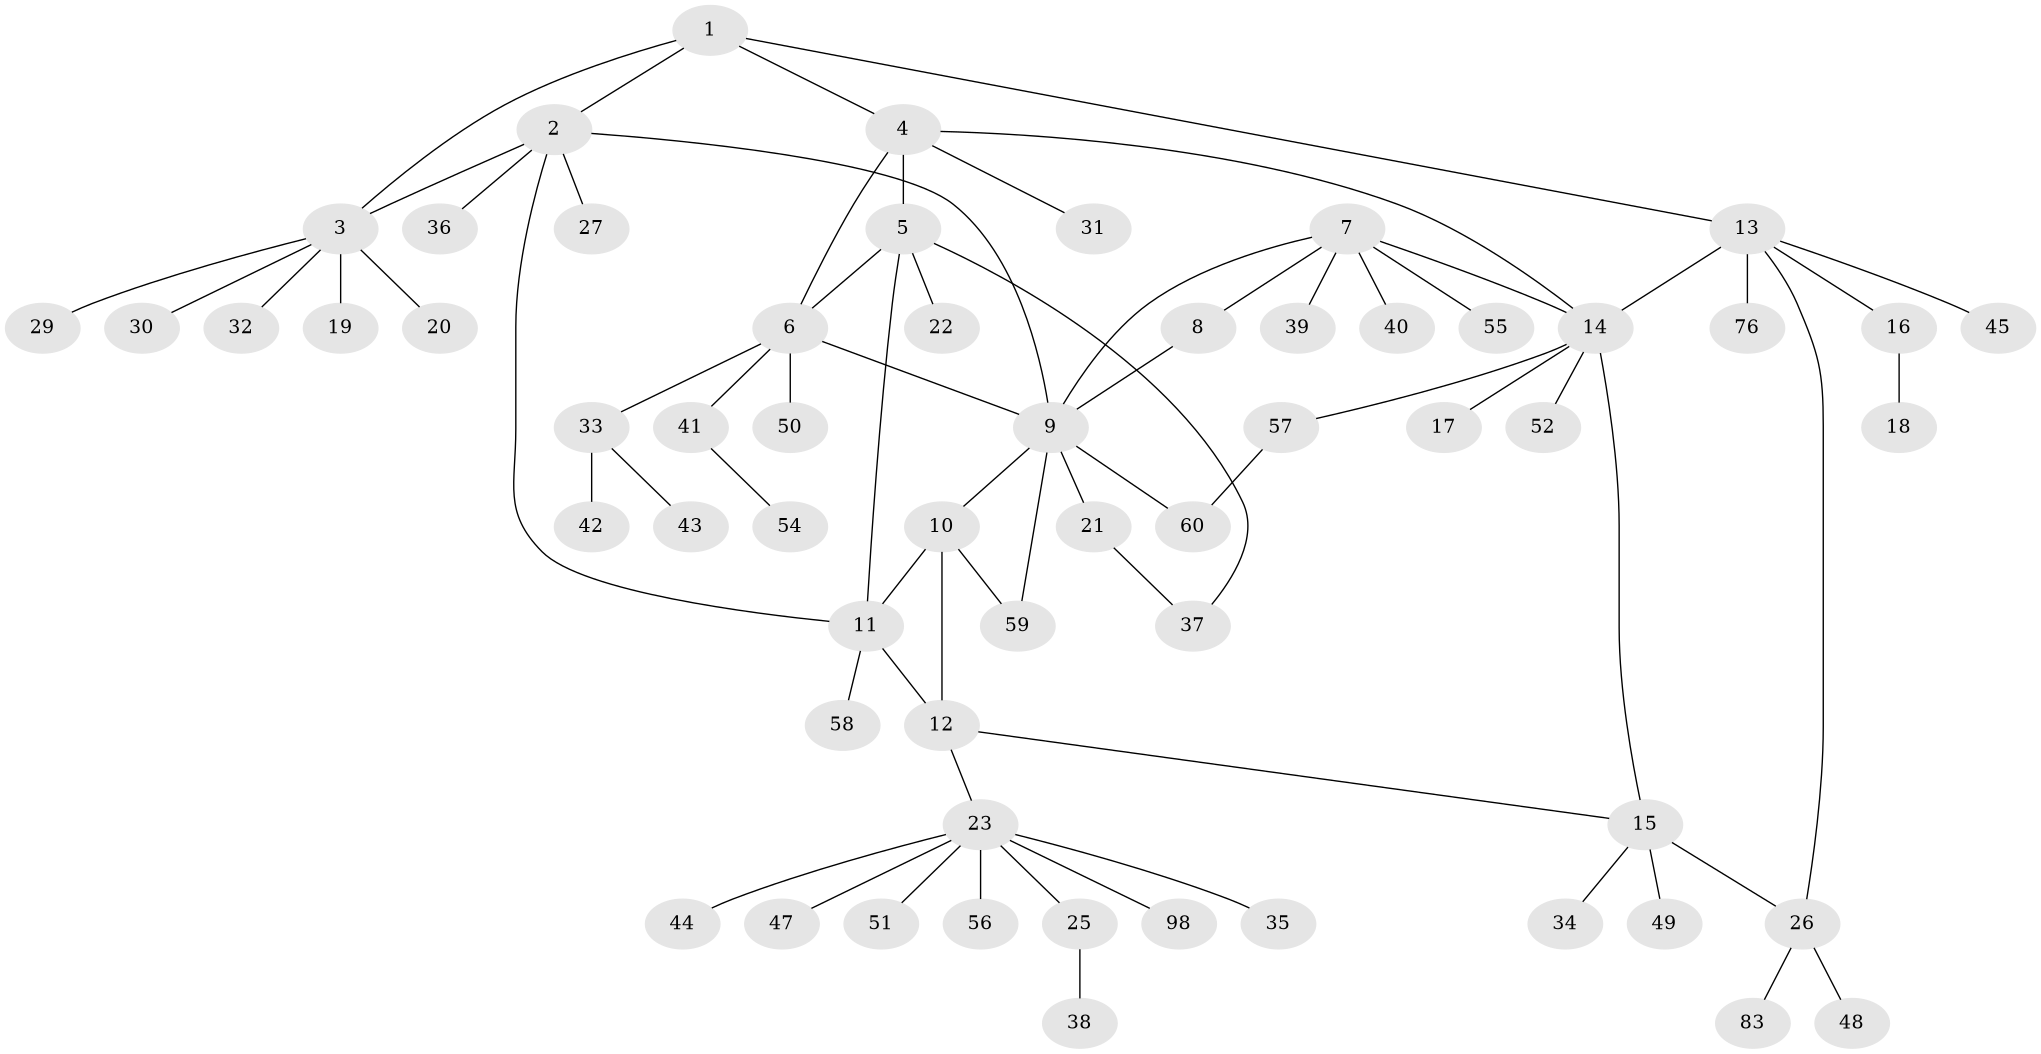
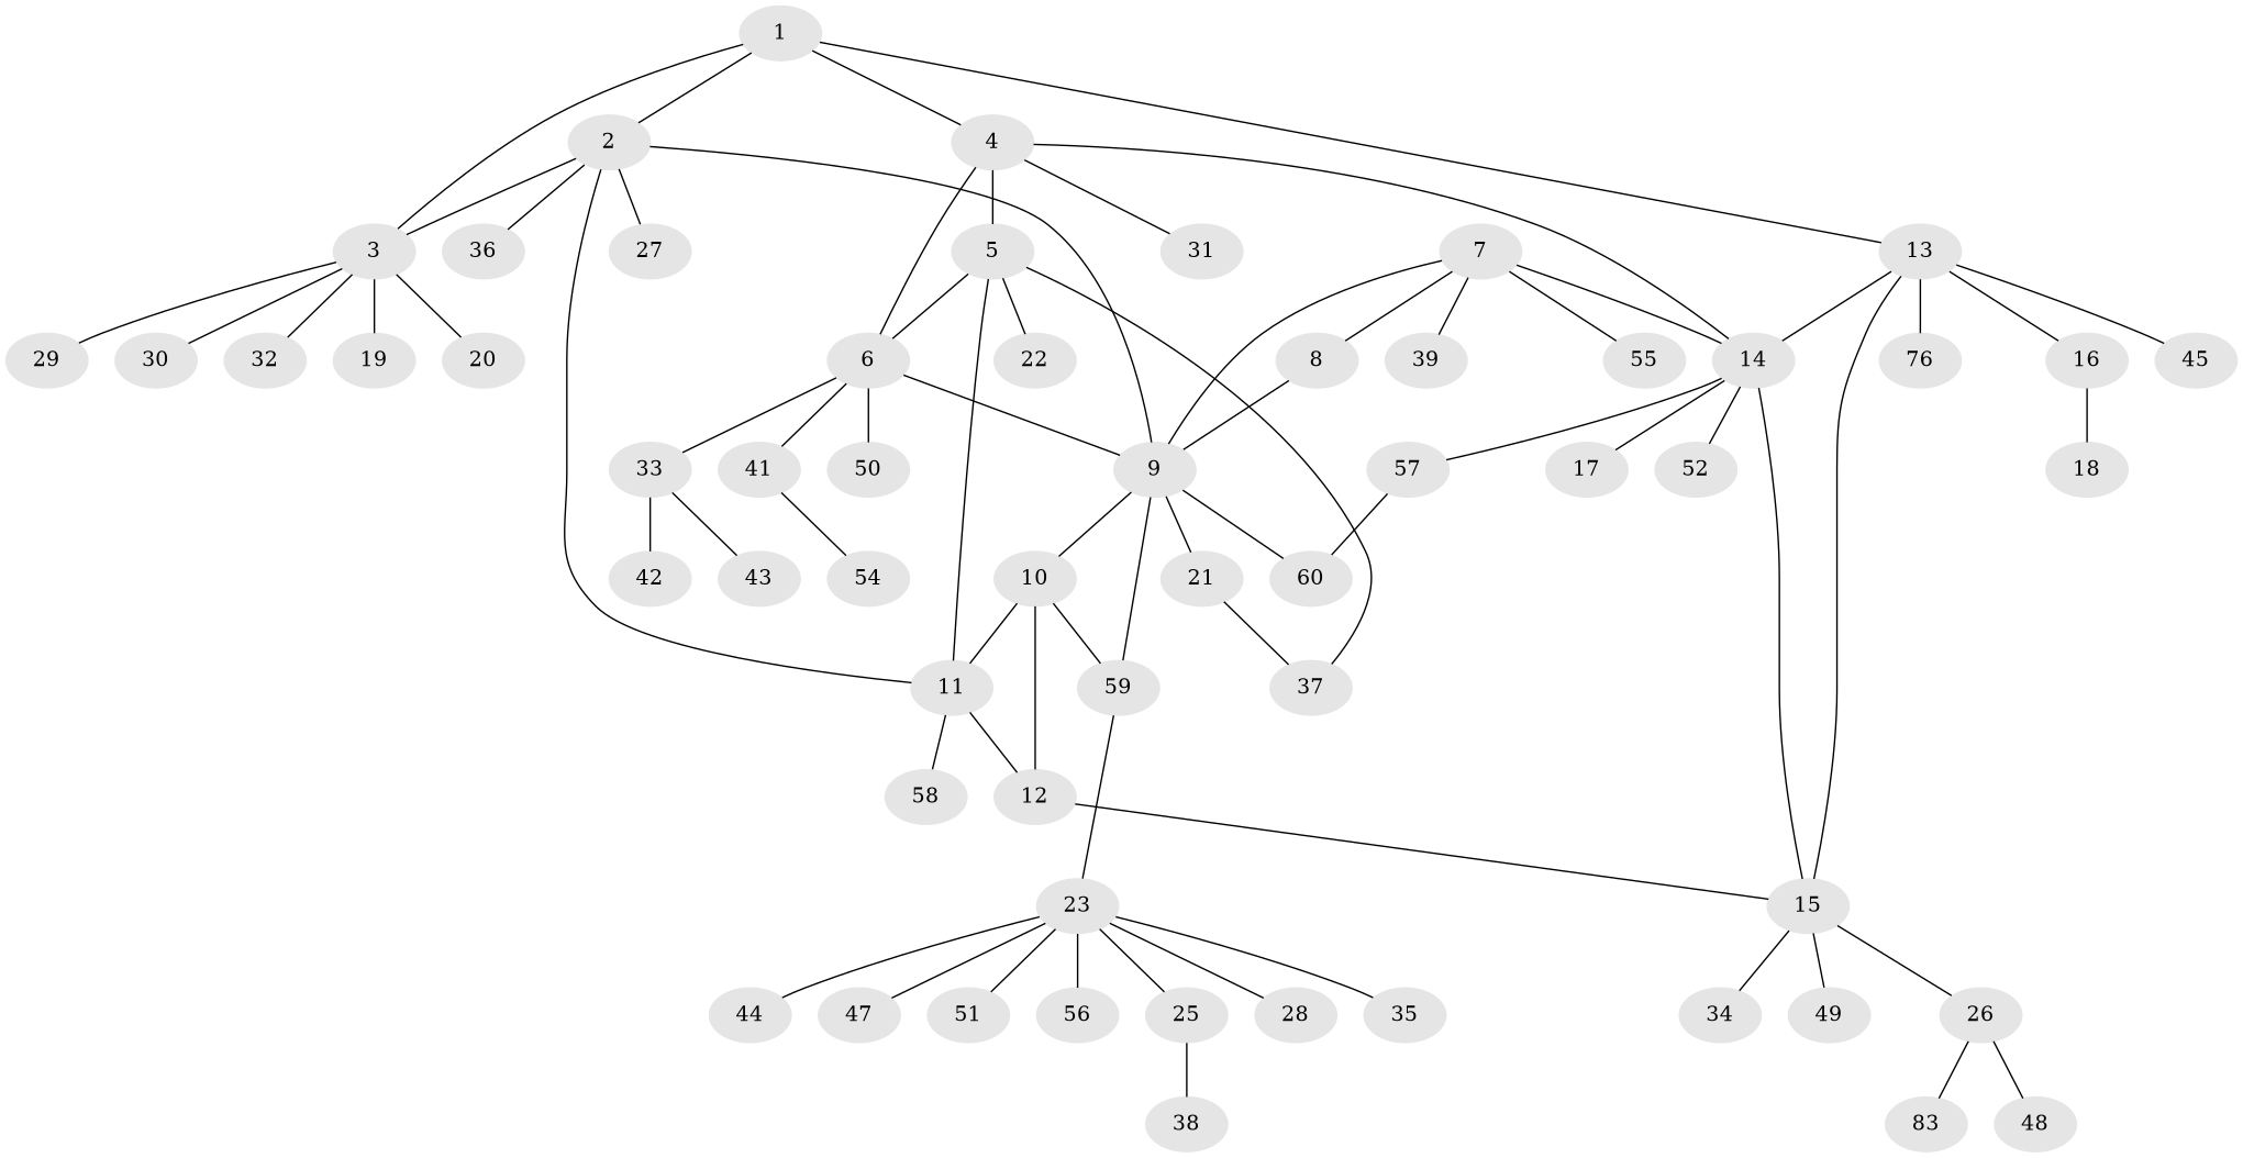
  graph {
    node [color=gray90 style=filled]
    1
    2
    3
    4
    13
    9
    11
    27
    36
    19
    20
    29
    30
    32
    5
    6
    14
    31
    15
    16
    45
    n22 [label=76]
    10
    21
    59
    60
    12
    58
    22
    37
    33
    41
    50
    17
    52
    57
    42
    43
    54
    7
    8
    39
-   40
    55
    23
    26
    34
    49
    25
-   28 [label=98]
+   28
    35
    44
    47
    51
    56
    18
    48
    n58 [label=83]
    38
    1 -- 2
    1 -- 3
    1 -- 4
    1 -- 13
    2 -- 3
    2 -- 9
    2 -- 11
    2 -- 27
    2 -- 36
    3 -- 19
    3 -- 20
    3 -- 29
    3 -- 30
    3 -- 32
    4 -- 5
    4 -- 6
    4 -- 14
    4 -- 31
    13 -- 14
-   13 -- 26
+   13 -- 15
    13 -- 16
    13 -- 45
    13 -- n22
    9 -- 10
    9 -- 21
    9 -- 59
    9 -- 60
    11 -- 12
    11 -- 58
    5 -- 11
    5 -- 6
    5 -- 22
    5 -- 37
    6 -- 9
    6 -- 33
    6 -- 41
    6 -- 50
    14 -- 15
    14 -- 17
    14 -- 52
    14 -- 57
    15 -- 26
    15 -- 34
    15 -- 49
    16 -- 18
    10 -- 11
    10 -- 59
    10 -- 12
    21 -- 37
    12 -- 15
-   12 -- 23
+   59 -- 23
    33 -- 42
    33 -- 43
    41 -- 54
    57 -- 60
    7 -- 9
    7 -- 14
    7 -- 8
    7 -- 39
-   7 -- 40
    7 -- 55
    8 -- 9
    23 -- 25
    23 -- 28
    23 -- 35
    23 -- 44
    23 -- 47
    23 -- 51
    23 -- 56
    26 -- 48
    26 -- n58
    25 -- 38
  }
